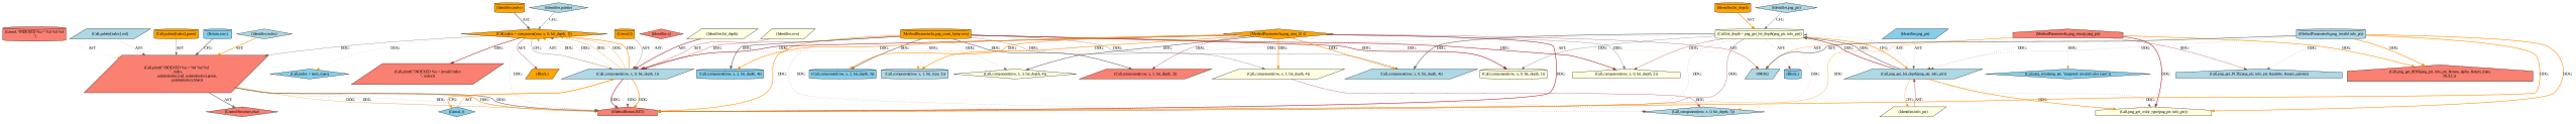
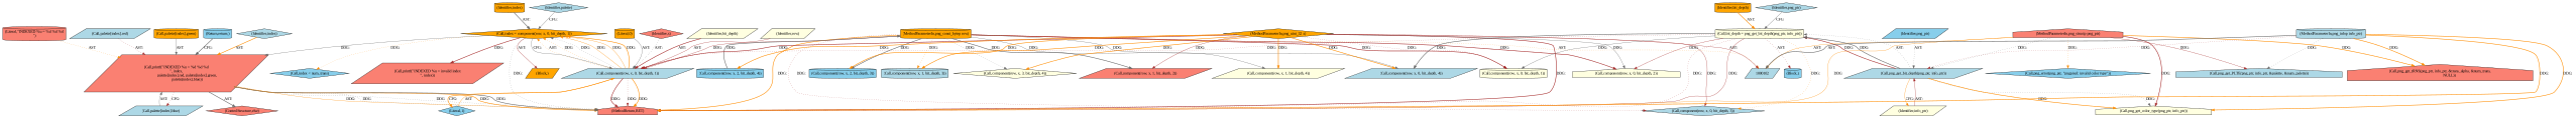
  digraph {
    fontname="Liberation Serif"
    node [fillcolor=lightblue fontname="Liberation Serif" shape=parallelogram style=filled]
    edge [color=gray40 fontname="Liberation Serif" style=bold]
    n1 [fillcolor=salmon label="(Call,printf(\"INDEXED %u = %d %d %d\n\", index,\n                     palette[index].red, palette[index].green,\n                     palette[index].blue))"]
+   n2 [label="(Call,palette[index].blue)"]
    n3 [fillcolor=salmon label="(ControlStructure,else)" shape=diamond]
    n4 [fillcolor=salmon label="(MethodReturn,RET)" shape=house]
    n5 [fillcolor=orange label="(Call,index = component(row, x, 0, bit_depth, 1))" shape=diamond]
    n6 [label="(Call,component(row, x, 0, bit_depth, 1))"]
    n7 [fillcolor=skyblue label="(Call,index < num_trans)" shape=diamond]
    n8 [fillcolor=salmon label="(Call,printf(\"INDEXED %u = invalid index\n\", index))"]
    n9 [fillcolor=orange label="(Block,)"]
    n10 [fillcolor=skyblue label="(Literal,1)" shape=diamond]
    n11 [fillcolor=orange label="(MethodParameterIn,png_const_bytep row)" shape=cylinder]
-   n12 [label="(Call,component(row, x, 1, bit_type, 3))" shape=cylinder]
+   n12 [label="(Call,component(row, x, 1, bit_depth, 3))" shape=cylinder]
    n13 [fillcolor=lightyellow label="(Call,component(row, x, 1, bit_depth, 4))"]
    n14 [fillcolor=lightyellow label="(Call,component(row, x, 3, bit_depth, 4))" shape=diamond]
    n15 [fillcolor=lightyellow label="(Call,component(row, x, 0, bit_depth, 1))" shape=cylinder]
    n16 [fillcolor=lightyellow label="(Call,component(row, x, 0, bit_depth, 2))" shape=house]
    n17 [fillcolor=salmon label="(Call,component(row, x, 1, bit_depth, 2))"]
    n18 [fillcolor=skyblue label="(Call,component(row, x, 2, bit_depth, 4))" shape=cylinder]
    n19 [label="(Call,component(row, x, 0, bit_depth, 3))" shape=diamond]
    n20 [fillcolor=skyblue label="(Call,component(row, x, 2, bit_depth, 3))" shape=cylinder]
    n21 [label="(Call,component(row, x, 0, bit_depth, 4))"]
    1000102
    n23 [fillcolor=orange label="(MethodParameterIn,png_uint_32 x)" shape=diamond]
    n24 [fillcolor=lightyellow label="(Call,bit_depth = png_get_bit_depth(png_ptr, info_ptr))" shape=cylinder]
    n25 [label="(Call,png_get_bit_depth(png_ptr, info_ptr))"]
    n26 [fillcolor=skyblue label="(Block,)" shape=cylinder]
    n27 [fillcolor=lightyellow label="(Call,png_get_color_type(png_ptr, info_ptr))" shape=house]
    n28 [fillcolor=lightyellow label="(Identifier,info_ptr)"]
    n29 [fillcolor=salmon label="(MethodParameterIn,png_structp png_ptr)" shape=house]
    n30 [label="(Call,png_get_PLTE(png_ptr, info_ptr, &palette, &num_palette))" shape=house]
    n31 [fillcolor=salmon label="(Call,png_get_tRNS(png_ptr, info_ptr, &trans_alpha, &num_trans,\n                  NULL))" shape=house]
    n32 [fillcolor=skyblue label="(Call,png_error(png_ptr, \"pngpixel: invalid color type\"))" shape=diamond]
-   n33 [label="(MethodParameterIn,png_invalid info_ptr)" shape=cylinder]
+   n33 [label="(MethodParameterIn,png_infop info_ptr)" shape=cylinder]
    n34 [fillcolor=orange label="(Literal,0)" shape=cylinder]
    n35 [label="(Call,palette[index].red)"]
    n36 [fillcolor=orange label="(Call,palette[index].green)" shape=cylinder]
-   n37 [fillcolor=skyblue label="(Return,row;)" shape=cylinder]
+   n37 [fillcolor=skyblue label="(Return,return;)" shape=cylinder]
    n38 [fillcolor=skyblue label="(Identifier,png_ptr)"]
    n39 [label="(Identifier,index)" shape=diamond]
    n40 [fillcolor=salmon label="(Identifier,x)" shape=diamond]
    n41 [fillcolor=orange label="(Identifier,bit_depth)" shape=cylinder]
    n42 [label="(Identifier,png_ptr)" shape=diamond]
    n43 [fillcolor=orange label="(Identifier,index)" shape=cylinder]
    n44 [fillcolor=salmon label="(Literal,\"INDEXED %u = %d %d %d\n\")" shape=cylinder]
    n45 [fillcolor=lightyellow label="(Identifier,bit_depth)"]
    n46 [label="(Identifier,palette)" shape=diamond]
    n47 [fillcolor=lightyellow label="(Identifier,row)"]
+   n1 -> n2 [color=brown label="CFG: " style=dotted]
    n1 -> n3 [label="AST: "]
    n1 -> n4 [label="DDG: " style=dotted]
    n1 -> n4 [color=darkorange label="DDG: "]
    n1 -> n4 [label="DDG: "]
    n1 -> n4 [color=darkorange label="DDG: " style=solid]
    n1 -> n4 [label="DDG: " style=dotted]
+   n2 -> n1 [label="AST: " style=solid]
    n5 -> n1 [label="DDG: " style=solid]
    n5 -> n4 [label="DDG: " style=dotted]
    n5 -> n6 [label="CFG: " style=solid]
    n5 -> n7 [color=darkorange label="DDG: " style=dotted]
    n5 -> n8 [color=brown label="DDG: "]
    n5 -> n9 [color=brown label="AST: " style=solid]
    n6 -> n4 [color=brown label="DDG: "]
    n6 -> n4 [color=brown label="DDG: " style=dotted]
    n6 -> n4 [color=darkorange label="DDG: "]
    n6 -> n5 [color=darkorange label="AST: " style=dotted]
    n6 -> n5 [color=darkorange label="DDG: " style=dotted]
    n6 -> n5 [label="DDG: " style=dotted]
    n6 -> n5 [color=darkorange label="DDG: " style=solid]
    n6 -> n5 [color=darkorange label="DDG: " style=solid]
    n6 -> n5 [color=darkorange label="DDG: "]
    n6 -> n10 [color=darkorange label="CFG: "]
    n10 -> n6 [color=darkorange label="AST: " style=solid]
    n11 -> n4 [color=darkorange label="DDG: "]
    n11 -> n6 [color=brown label="DDG: " style=solid]
    n11 -> n12 [color=darkorange label="DDG: " style=dotted]
    n11 -> n13 [label="DDG: " style=solid]
    n11 -> n14 [label="DDG: " style=dotted]
    n11 -> n15 [color=brown label="DDG: "]
    n11 -> n16 [color=brown label="DDG: "]
    n11 -> n17 [label="DDG: "]
-   n11 -> n18 [label="DDG: "]
+   n18 -> n11 [label="DDG: "]
    n11 -> n19 [color=brown label="DDG: " style=dotted]
    n11 -> n20 [label="DDG: "]
    n11 -> n21 [label="DDG: " style=solid]
    n11 -> 1000102 [color=darkorange label="AST: " style=dotted]
    n23 -> n4 [color=brown label="DDG: "]
    n23 -> n6 [color=brown label="DDG: "]
    n23 -> n12 [color=darkorange label="DDG: "]
    n23 -> n13 [color=darkorange label="DDG: "]
-   n23 -> n14 [label="DDG: "]
+   n23 -> n14 [color=darkorange label="DDG: "]
    n23 -> n15 [color=brown label="DDG: " style=dotted]
    n23 -> n16 [label="DDG: " style=solid]
    n23 -> n17 [color=brown label="DDG: " style=solid]
    n23 -> n18 [color=darkorange label="DDG: "]
-   n13 -> n19 [color=brown label="DDG: " style=solid]
+   n23 -> n19 [color=brown label="DDG: " style=solid]
    n23 -> n20 [color=darkorange label="DDG: "]
    n23 -> n21 [color=darkorange label="DDG: "]
    n23 -> 1000102 [color=brown label="AST: " style=solid]
    n24 -> n4 [color=brown label="DDG: " style=solid]
    n24 -> n4 [color=brown label="DDG: " style=dotted]
    n24 -> n6 [color=brown label="DDG: " style=dotted]
    n24 -> n15 [label="DDG: " style=solid]
    n24 -> n16 [color=brown label="DDG: " style=solid]
    n24 -> n19 [color=darkorange label="DDG: " style=dotted]
    n24 -> n21 [label="DDG: "]
-   n24 -> n25 [color=darkorange label="CFG: "]
    n24 -> n26 [color=brown label="AST: " style=dotted]
    n25 -> n24 [label="AST: " style=dotted]
    n25 -> n24 [color=brown label="DDG: "]
    n25 -> n24 [label="DDG: "]
    n25 -> n27 [label="DDG: " style=dotted]
    n25 -> n27 [color=darkorange label="DDG: "]
    n25 -> n28 [color=darkorange label="CFG: " style=solid]
    n28 -> n25 [color=brown label="AST: " style=solid]
    n29 -> n4 [color=darkorange label="DDG: " style=solid]
    n29 -> 1000102 [color=darkorange label="AST: " style=solid]
    n29 -> n25 [label="DDG: " style=dotted]
    n29 -> n27 [color=brown label="DDG: "]
    n29 -> n30 [color=brown label="DDG: " style=solid]
    n29 -> n31 [color=darkorange label="DDG: "]
    n29 -> n32 [color=darkorange label="DDG: " style=dotted]
    n33 -> n4 [color=darkorange label="DDG: "]
    n33 -> 1000102 [label="AST: "]
    n33 -> n25 [color=brown label="DDG: " style=dotted]
    n33 -> n27 [color=darkorange label="DDG: "]
    n33 -> n30 [label="DDG: " style=dotted]
    n33 -> n31 [color=darkorange label="DDG: "]
    n34 -> n6 [label="AST: " style=solid]
    n35 -> n1 [color=brown label="AST: " style=dotted]
    n36 -> n1 [label="AST: " style=solid]
    n37 -> n1 [label="CFG: "]
    n38 -> n25 [label="AST: " style=dotted]
    n39 -> n1 [color=darkorange label="AST: "]
    n40 -> n6 [label="AST: " style=dotted]
    n41 -> n24 [color=darkorange label="AST: "]
    n42 -> n24 [label="CFG: " style=solid]
    n43 -> n5 [label="AST: "]
    n44 -> n1 [color=darkorange label="AST: " style=dotted]
    n45 -> n6 [color=brown label="AST: "]
    n46 -> n5 [label="CFG: " style=solid]
    n47 -> n6 [color=brown label="AST: " style=solid]
  }
